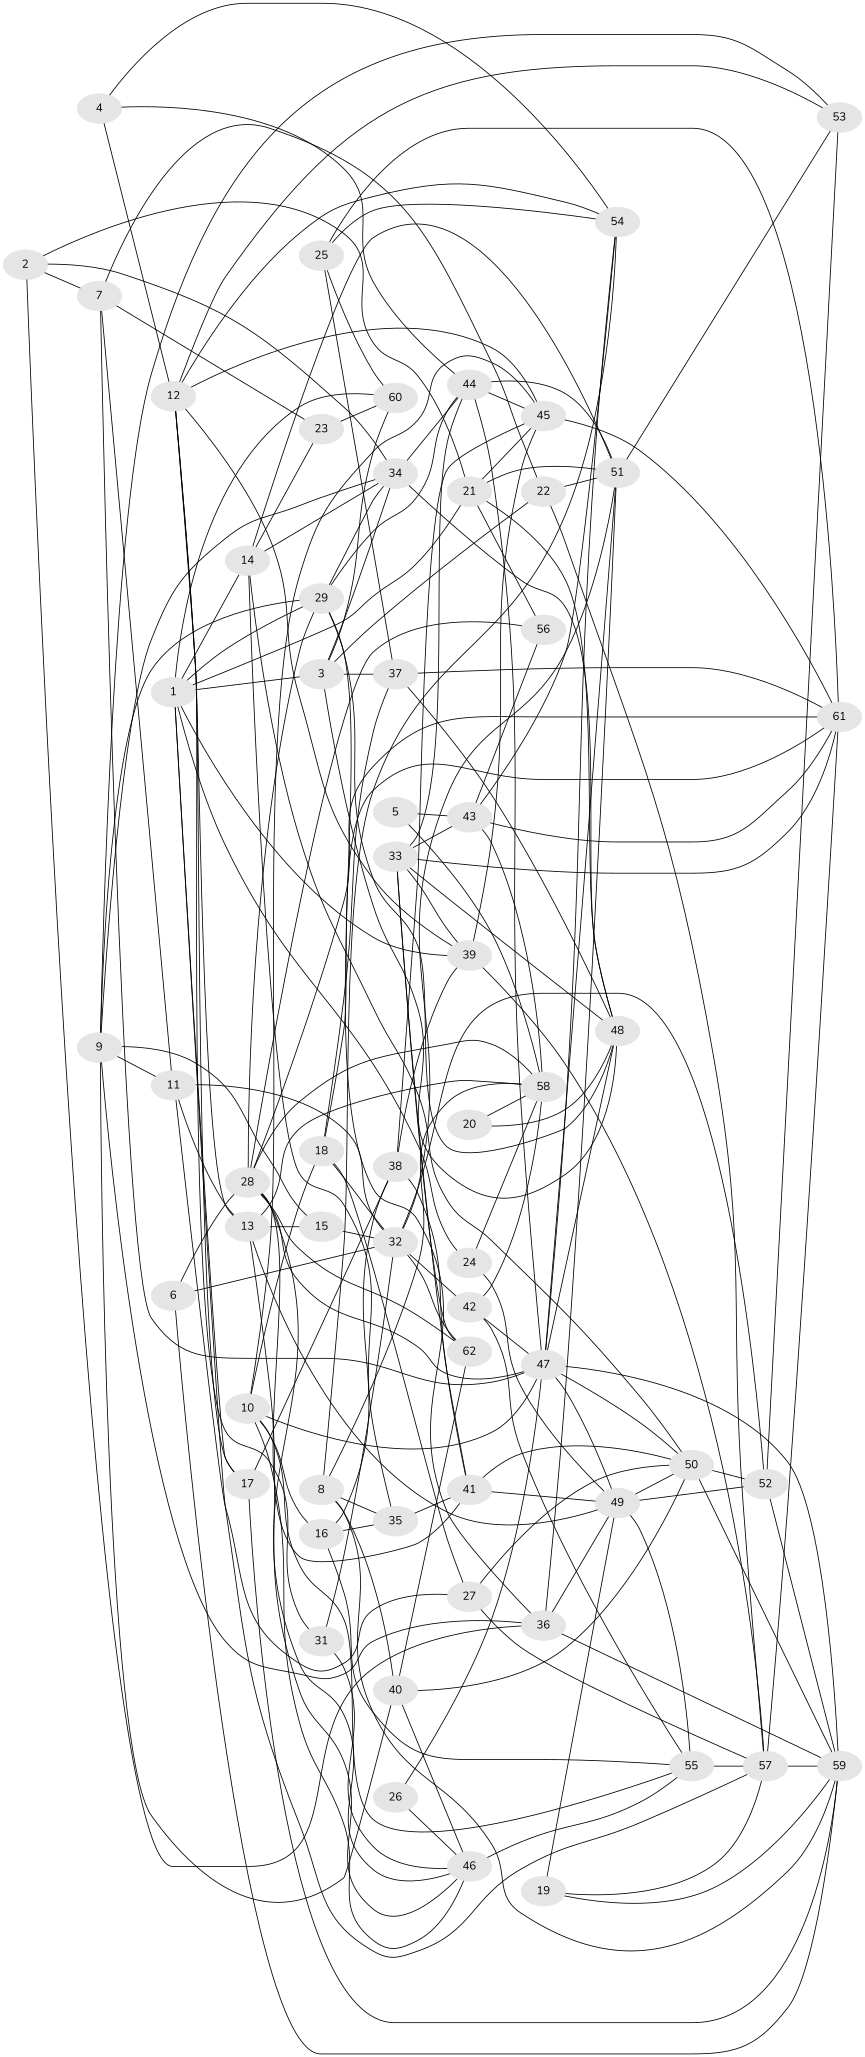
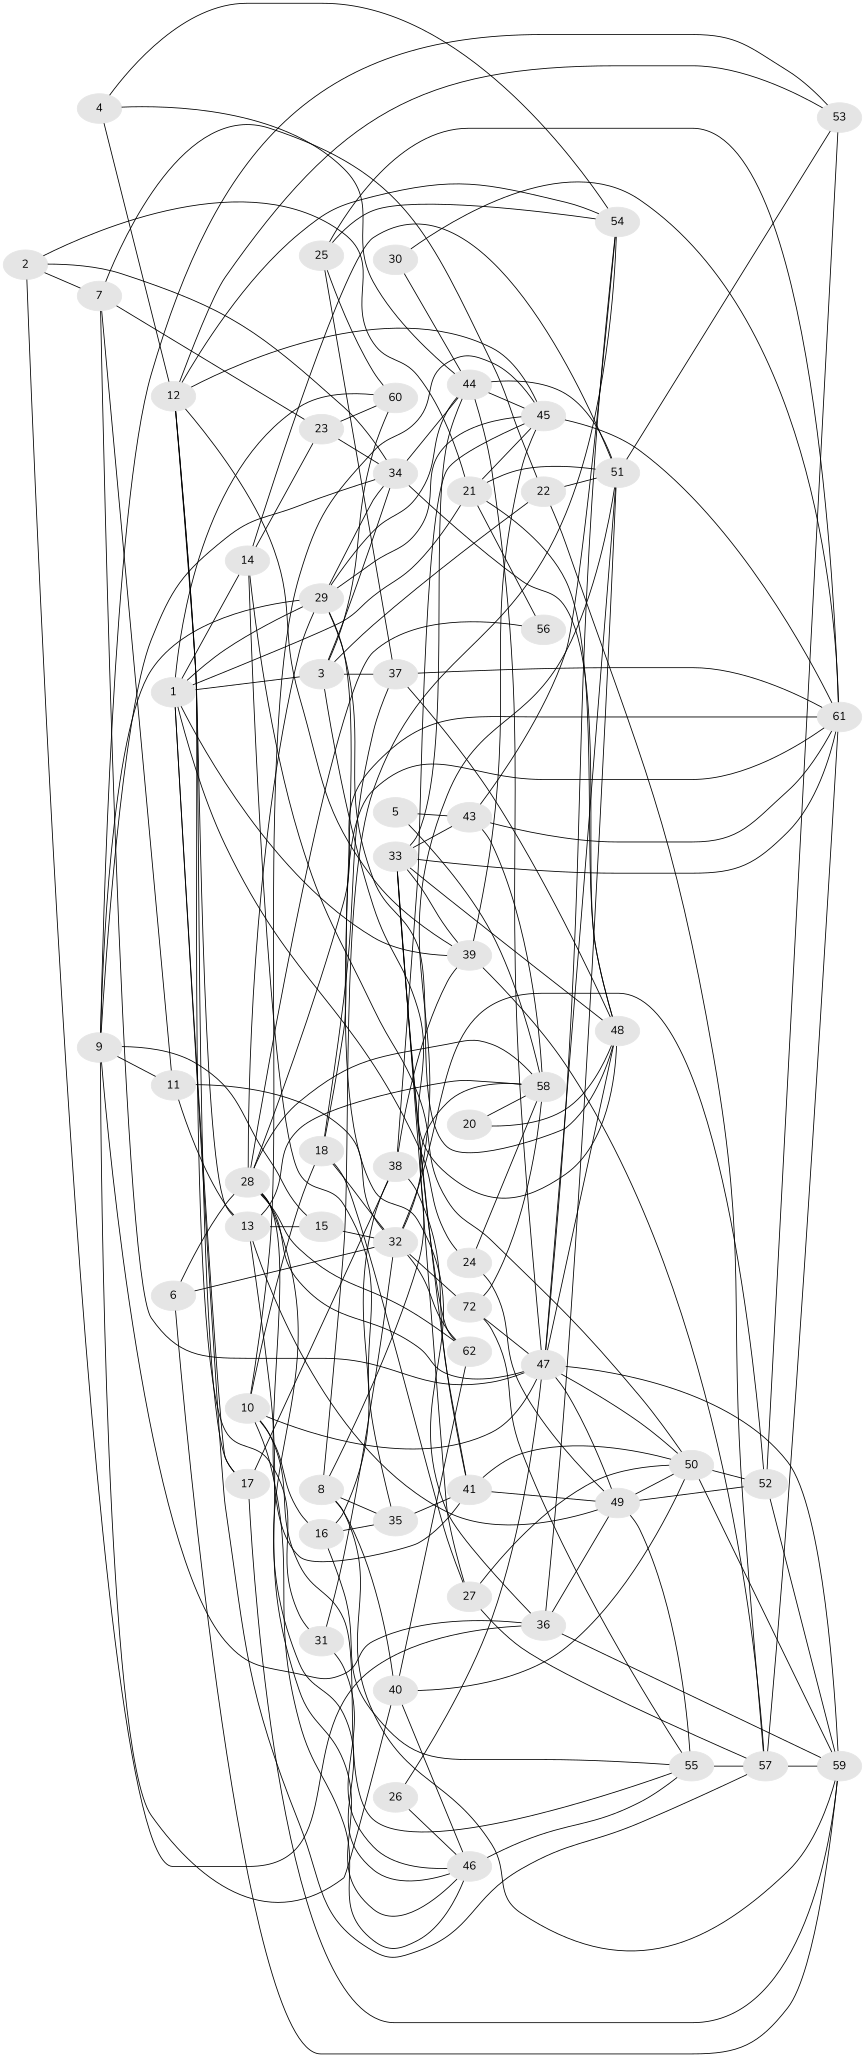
  graph {
    fontname=Nunito
    rankdir=LR
    node [color=gray90 fontname=Nunito style=filled]
    edge [fontname=Nunito weight=1.0]
    1
    3
    14
    17
    21
    24
    29
    39
    57
    60
    34
    22
    37
    48
    23
    35
    50
    51
    59
    38
    45
    56
    58
    49
    36
    44
    61
    2
    7
    11
    47
    15
    32
    4
    12
    54
    53
    13
    31
    5
    43
    6
    28
    46
    41
    62
-   42
+   42 [label=72]
    52
    27
    8
    40
    9
    10
    16
    18
    55
-   19
    20
    25
    26
+   30
    33
    1 -- 3
    1 -- 14
    1 -- 17
    1 -- 21
    1 -- 24
    1 -- 29
    1 -- 39
    1 -- 57
    1 -- 60
    3 -- 60
    3 -- 34
    3 -- 22
    3 -- 37
    3 -- 48
-   14 -- 34
+   23 -- 34
    14 -- 23
    14 -- 35
    14 -- 50
    14 -- 51
    17 -- 59
    17 -- 38
    21 -- 48
    21 -- 51
    21 -- 45
    21 -- 56
    24 -- 58
    24 -- 49
    29 -- 34
    29 -- 48
+   29 -- 45
    29 -- 36
    29 -- 44
    39 -- 57
    39 -- 45
    57 -- 59
    57 -- 61
    34 -- 48
    34 -- 44
    22 -- 57
    22 -- 51
    37 -- 48
    37 -- 61
    23 -- 60
    35 -- 41
    50 -- 59
    50 -- 52
    51 -- 53
    38 -- 39
    38 -- 45
    38 -- 41
    45 -- 61
    49 -- 50 [weight=2.0]
    49 -- 52 [weight=2.0]
    49 -- 55
    36 -- 51
    36 -- 59
    36 -- 49
    44 -- 51
    44 -- 45
    44 -- 47
    2 -- 21
    2 -- 34
    2 -- 36
    2 -- 7
    7 -- 22
    7 -- 23
    7 -- 11
    7 -- 47
    11 -- 32
    11 -- 13
-   11 -- 27
+   33 -- 27
    47 -- 48
    47 -- 50 [weight=2.0]
    47 -- 51
    47 -- 59
    47 -- 49
    47 -- 54
    15 -- 32
    32 -- 51
    32 -- 62
    32 -- 42
    32 -- 52
    4 -- 44
    4 -- 12
    4 -- 54
    12 -- 17
    12 -- 39
    12 -- 45
    12 -- 54
    12 -- 53
    12 -- 13
    12 -- 31
    13 -- 58
    13 -- 49
    13 -- 15
    13 -- 46
    31 -- 32
    31 -- 46
    5 -- 58
    5 -- 43
-   43 -- 56
    43 -- 58
    43 -- 61
    43 -- 54
    6 -- 59
    6 -- 32
    6 -- 28
    28 -- 29
    28 -- 56
    28 -- 58
    28 -- 61
    28 -- 47
    28 -- 46
    28 -- 41
    28 -- 62
    46 -- 55
    41 -- 50
    41 -- 49
    42 -- 58
    42 -- 47
    42 -- 55
    52 -- 59
    52 -- 53
    27 -- 57
    27 -- 50
    8 -- 35
    8 -- 59
    8 -- 58
    8 -- 54
    8 -- 40
    40 -- 50
    40 -- 46
    40 -- 62
    9 -- 29
    9 -- 34
    9 -- 36
    9 -- 11
    9 -- 15
    9 -- 53
    9 -- 40
    10 -- 45
    10 -- 47
    10 -- 46
    10 -- 16
    10 -- 18
    10 -- 55
    16 -- 35
    16 -- 38
    16 -- 55
    18 -- 37
    18 -- 61
    18 -- 32
    18 -- 27
    55 -- 57 [weight=2.0]
-   19 -- 57 [weight=2.0]
-   19 -- 59
-   19 -- 49
    20 -- 48 [weight=2.0]
    20 -- 58
    25 -- 60
    25 -- 37
    25 -- 61
    25 -- 54
    26 -- 47
    26 -- 46
+   30 -- 44
+   30 -- 61
    33 -- 39
    33 -- 48
    33 -- 44
    33 -- 61
    33 -- 43
    33 -- 41
    33 -- 62
  }
